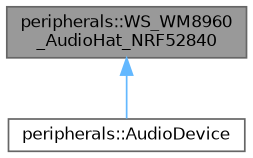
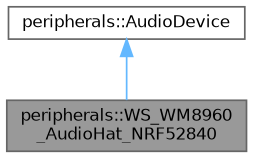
  digraph {
    node [color=gray40 fontname=Helvetica fontsize=10 shape=box style=filled]
    n1 [fillcolor=grey60 fontcolor=black height=0.2 label="peripherals::WS_WM8960\l_AudioHat_NRF52840" width=0.4]
    n2 [fillcolor=white height=0.2 label="peripherals::AudioDevice" width=0.4]
-   n1 -> n2 [color=steelblue1 dir=back fontname=Helvetica fontsize=10 labelfontname=Helvetica labelfontsize=10 style=solid]
+   n2 -> n1 [color=steelblue1 dir=back fontname=Helvetica fontsize=10 labelfontname=Helvetica labelfontsize=10 style=solid]
  }
